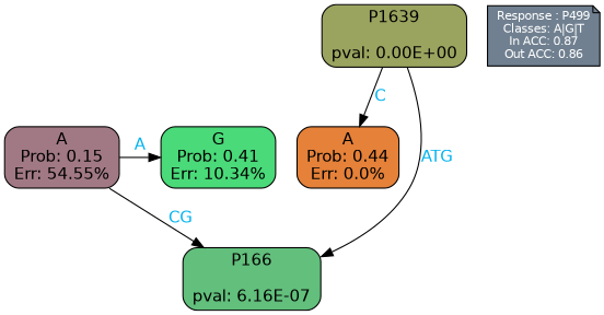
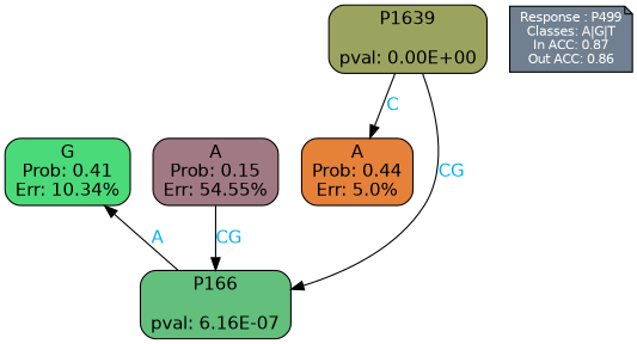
  digraph {
    ranksep=equally
    splines=polylines
    node [color=black fontname=helvetica shape=box style="filled, rounded"]
    edge [fontcolor=deepskyblue2 fontname=helvetica]
    n1 [fillcolor="#4ada79" label="G\nProb: 0.41\nErr: 10.34%"]
    n2 [fillcolor="#a17984" label="A\nProb: 0.15\nErr: 54.55%"]
-   n3 [fillcolor="#e58139" label="A\nProb: 0.44\nErr: 0.0%"]
+   n3 [fillcolor="#e58139" label="A\nProb: 0.44\nErr: 5.0%"]
    n4 [align=left fillcolor=slategray fontcolor=white fontsize=10 label="Response : P499\nClasses: A|G|T\nIn ACC: 0.87\nOut ACC: 0.86\n" shape=note style=filled]
    n5 [fillcolor="#9ba45f" label="P1639\n\npval: 0.00E+00"]
    n6 [fillcolor="#62bf7c" label="P166\n\npval: 6.16E-07"]
    subgraph sub_1 {
      rank=same
      n1
      n2
      n3
    }
    subgraph sub_2 {
      rank=same
      n4
      n5
    }
    n2 -> n6 [label=CG]
    n5 -> n3 [label=C]
-   n5 -> n6 [label=ATG]
-   n2 -> n1 [label=A]
+   n5 -> n6 [label=CG]
+   n6 -> n1 [label=A]
  }
